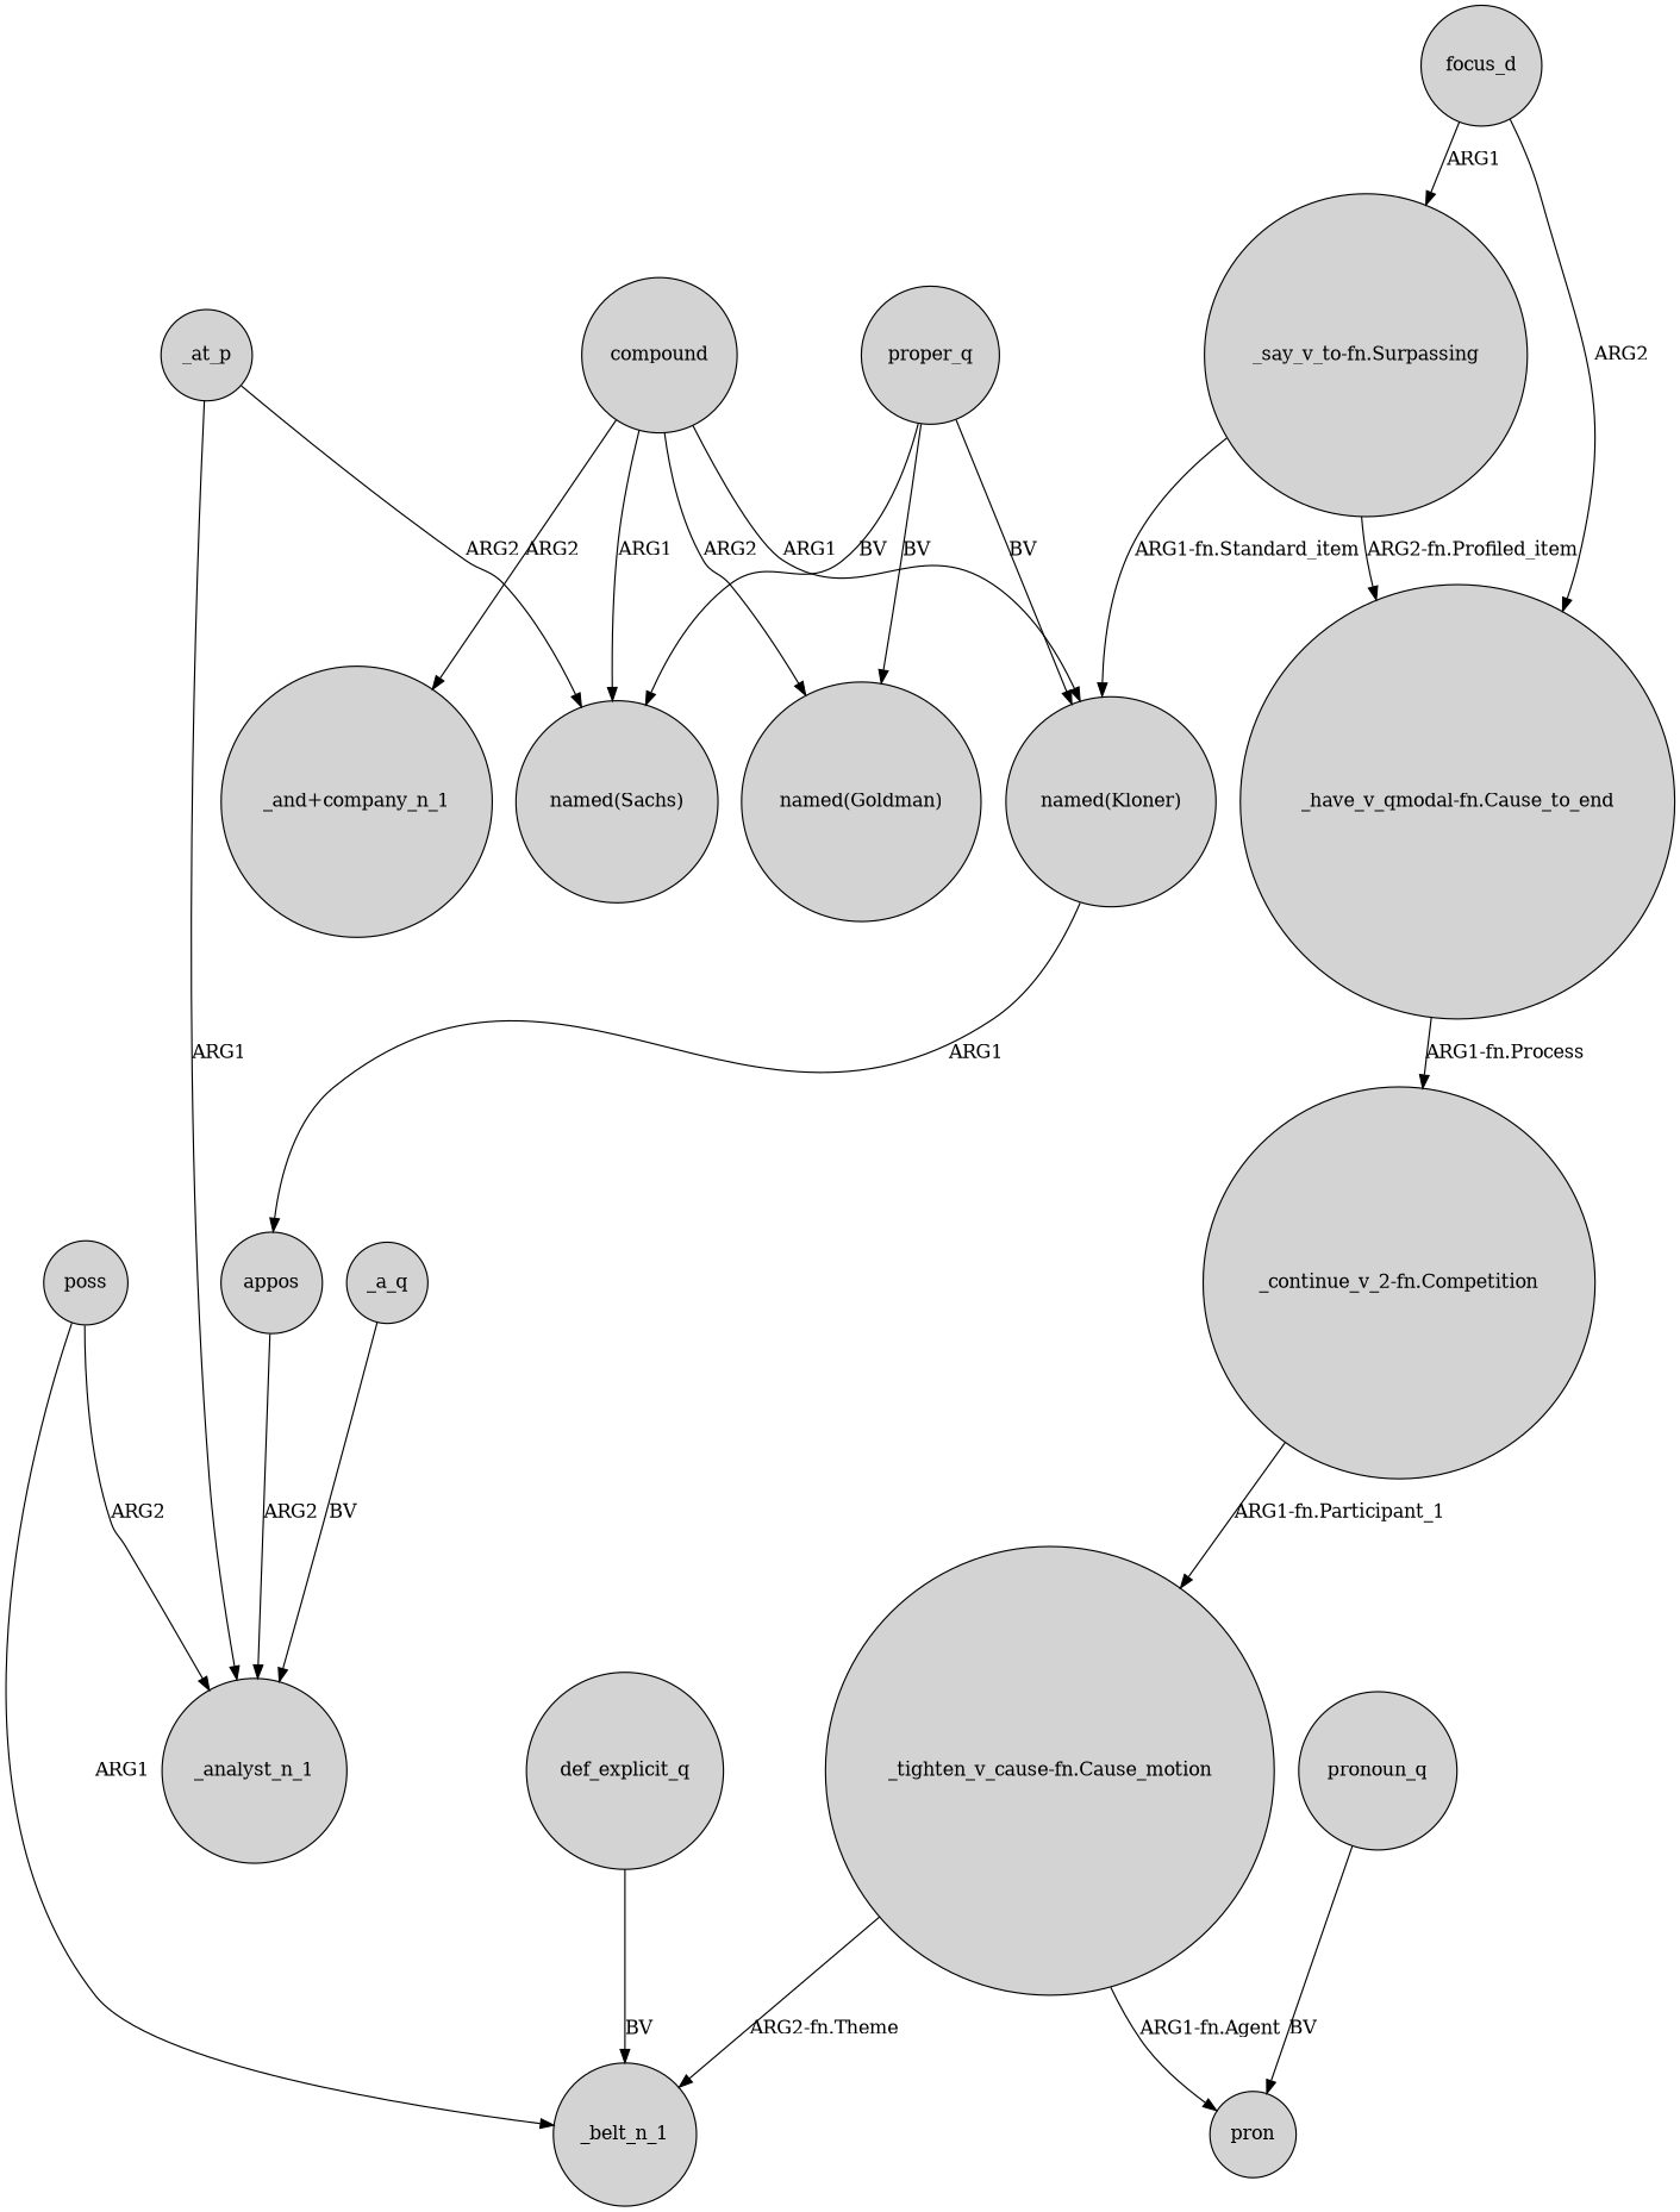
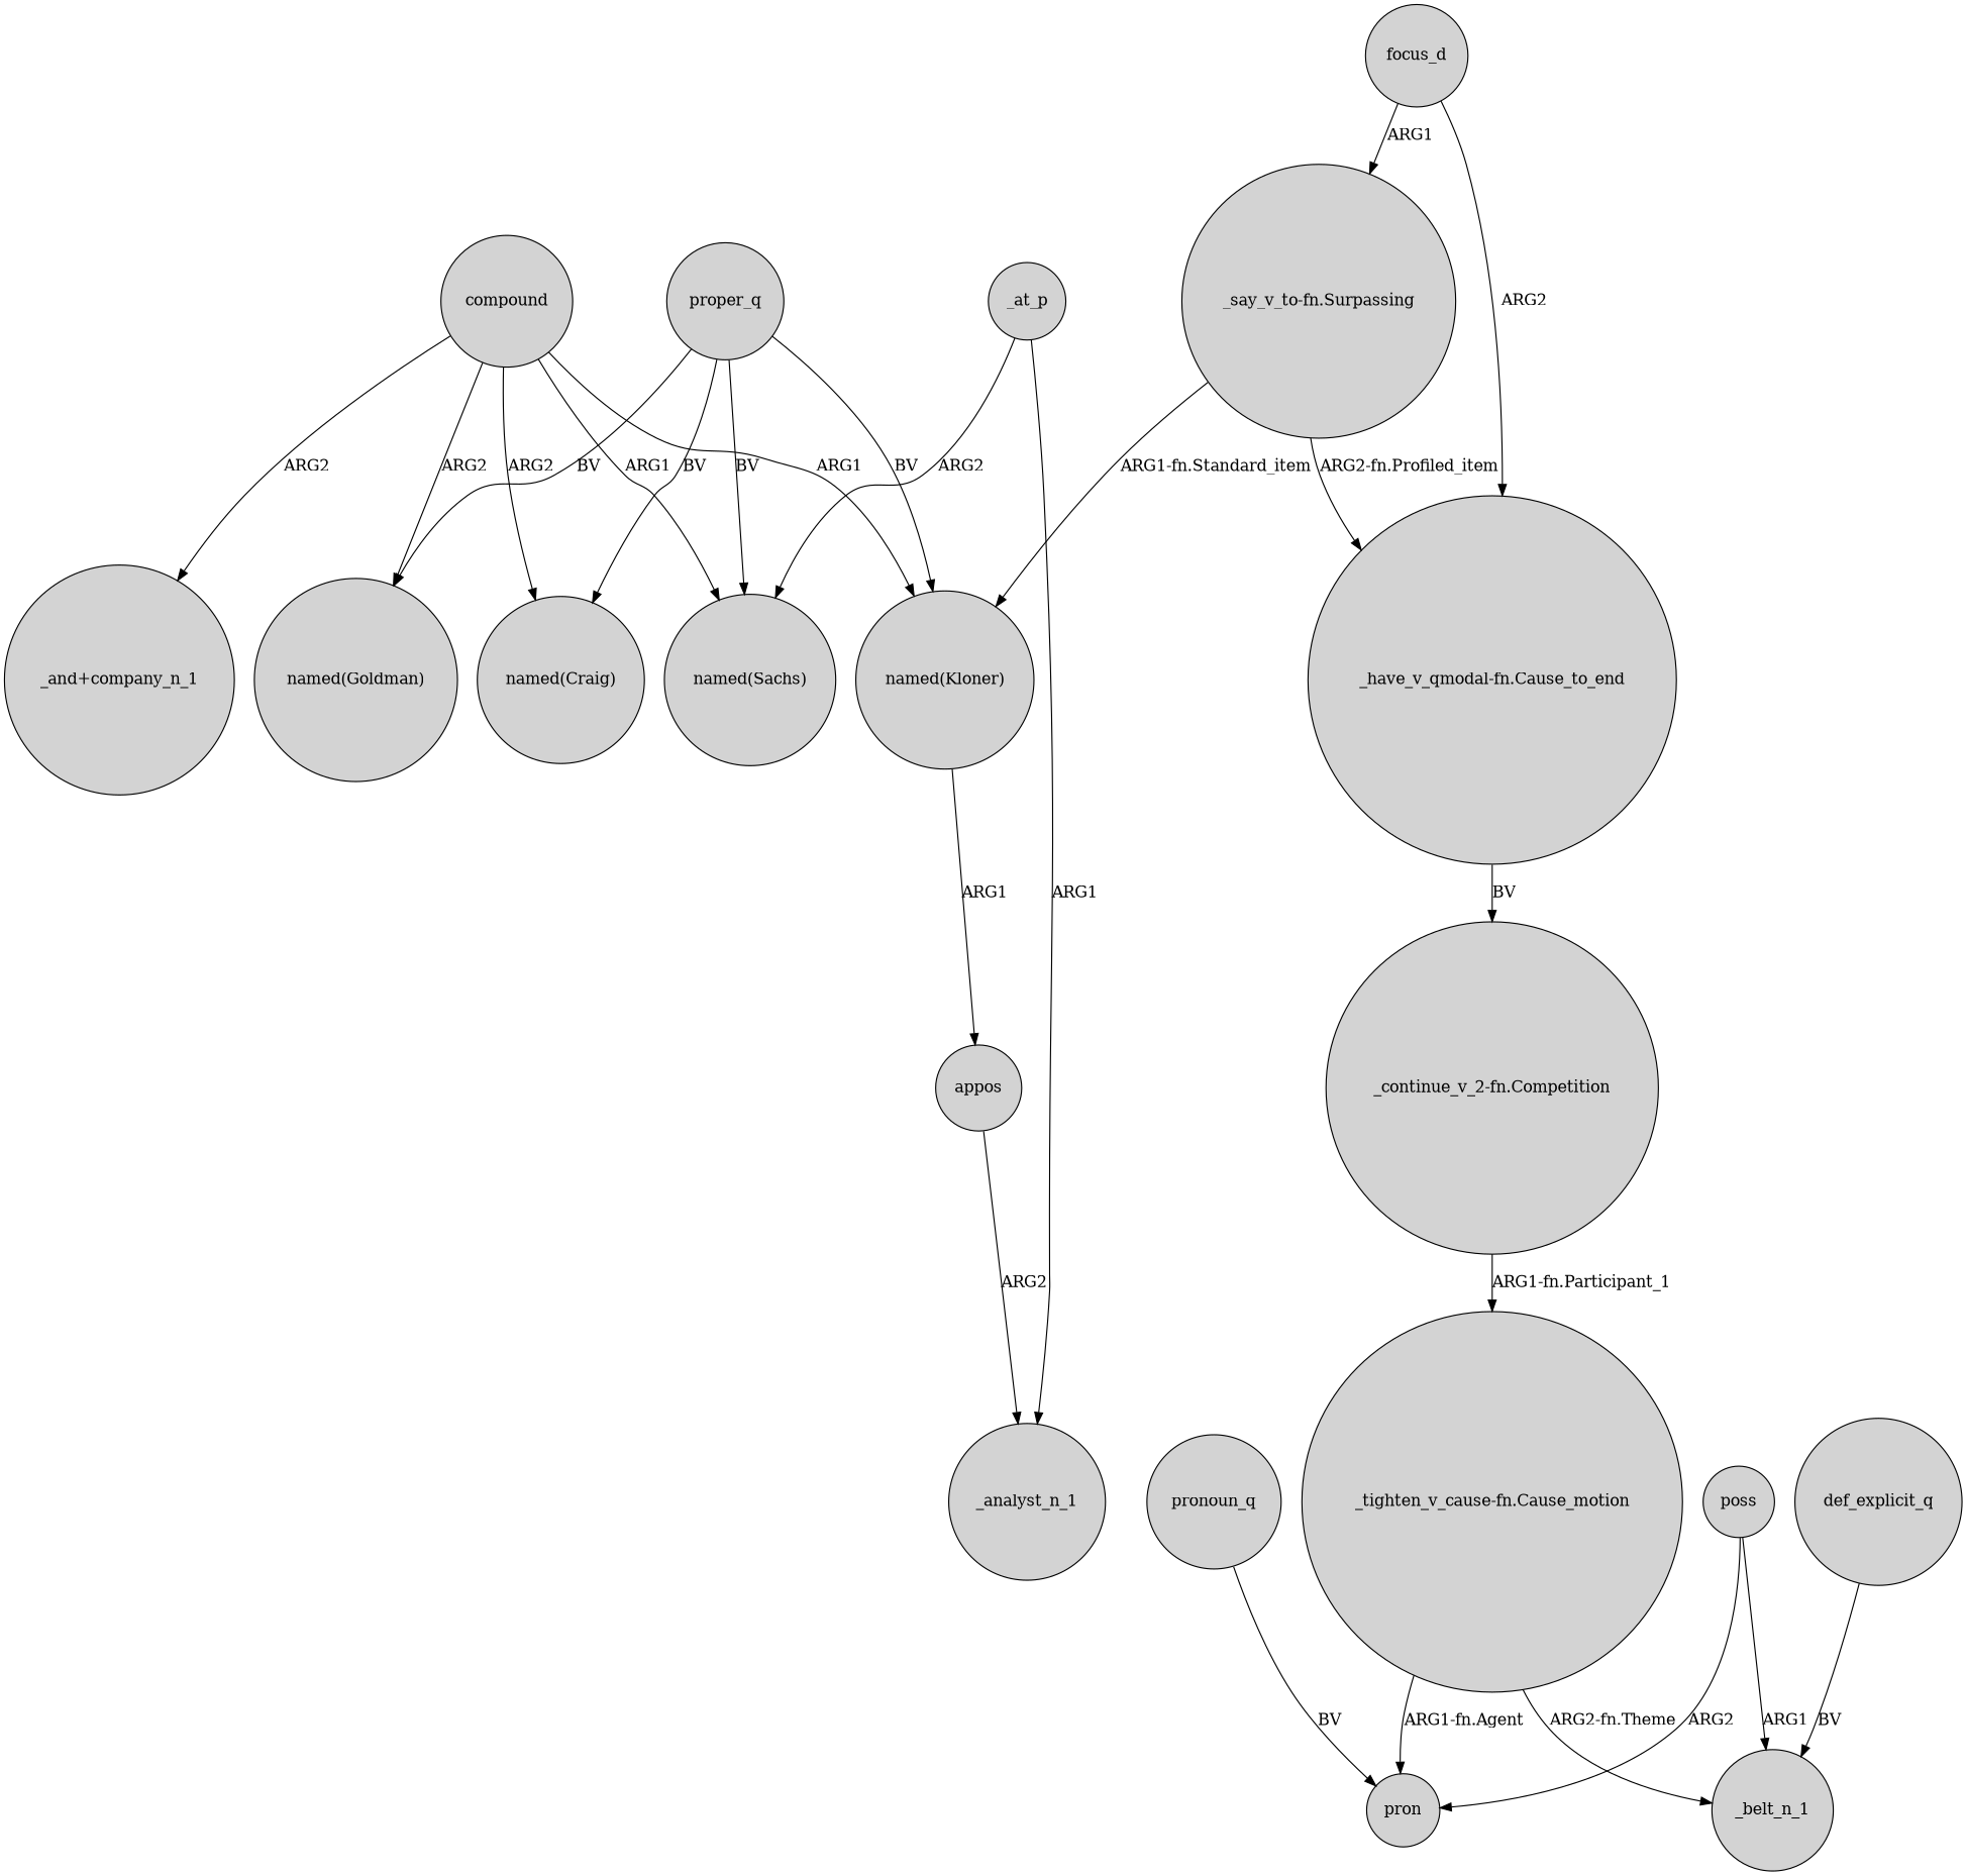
  digraph {
    node [shape=circle style=filled]
    compound
    "named(Goldman)"
    "named(Sachs)"
    "_and+company_n_1"
    "named(Kloner)"
+   "named(Craig)"
    appos
    proper_q
    "_have_v_qmodal-fn.Cause_to_end"
    "_continue_v_2-fn.Competition"
    "_tighten_v_cause-fn.Cause_motion"
    _belt_n_1
    pron
    "_say_v_to-fn.Surpassing"
    _analyst_n_1
    poss
-   _a_q
    pronoun_q
    _at_p
    focus_d
    def_explicit_q
    compound -> "named(Goldman)" [label=ARG2]
    compound -> "named(Sachs)" [label=ARG1]
    compound -> "_and+company_n_1" [label=ARG2]
    compound -> "named(Kloner)" [label=ARG1]
+   compound -> "named(Craig)" [label=ARG2]
    "named(Kloner)" -> appos [label=ARG1]
    appos -> _analyst_n_1 [label=ARG2]
    proper_q -> "named(Goldman)" [label=BV]
    proper_q -> "named(Sachs)" [label=BV]
    proper_q -> "named(Kloner)" [label=BV]
-   "_have_v_qmodal-fn.Cause_to_end" -> "_continue_v_2-fn.Competition" [label="ARG1-fn.Process"]
+   proper_q -> "named(Craig)" [label=BV]
+   "_have_v_qmodal-fn.Cause_to_end" -> "_continue_v_2-fn.Competition" [label=BV]
    "_continue_v_2-fn.Competition" -> "_tighten_v_cause-fn.Cause_motion" [label="ARG1-fn.Participant_1"]
    "_tighten_v_cause-fn.Cause_motion" -> _belt_n_1 [label="ARG2-fn.Theme"]
    "_tighten_v_cause-fn.Cause_motion" -> pron [label="ARG1-fn.Agent"]
    "_say_v_to-fn.Surpassing" -> "named(Kloner)" [label="ARG1-fn.Standard_item"]
    "_say_v_to-fn.Surpassing" -> "_have_v_qmodal-fn.Cause_to_end" [label="ARG2-fn.Profiled_item"]
    poss -> _belt_n_1 [label=ARG1]
-   poss -> _analyst_n_1 [label=ARG2]
-   _a_q -> _analyst_n_1 [label=BV]
+   poss -> pron [label=ARG2]
    pronoun_q -> pron [label=BV]
    _at_p -> "named(Sachs)" [label=ARG2]
    _at_p -> _analyst_n_1 [label=ARG1]
    focus_d -> "_have_v_qmodal-fn.Cause_to_end" [label=ARG2]
    focus_d -> "_say_v_to-fn.Surpassing" [label=ARG1]
    def_explicit_q -> _belt_n_1 [label=BV]
  }
